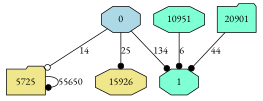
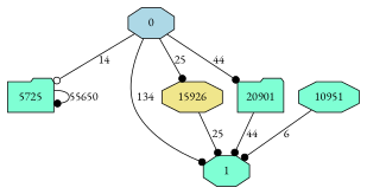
  digraph {
    fontname="EB Garamond"
    rankdir=TB
    node [fillcolor=aquamarine fontname="EB Garamond" shape=octagon style=filled]
    edge [arrowhead=dot fontname="EB Garamond"]
-   5725 [fillcolor=khaki shape=folder]
+   5725 [shape=folder]
    1
    10951
    15926 [fillcolor=khaki]
    20901 [shape=folder]
    0 [fillcolor=lightblue]
    5725 -> 5725 [label=55650]
    10951 -> 1 [label=6]
+   15926 -> 1 [label=25]
    20901 -> 1 [label=44]
    0 -> 5725 [arrowhead=odot label=14]
    0 -> 1 [label=134]
    0 -> 15926 [label=25]
+   0 -> 20901 [label=44]
  }
